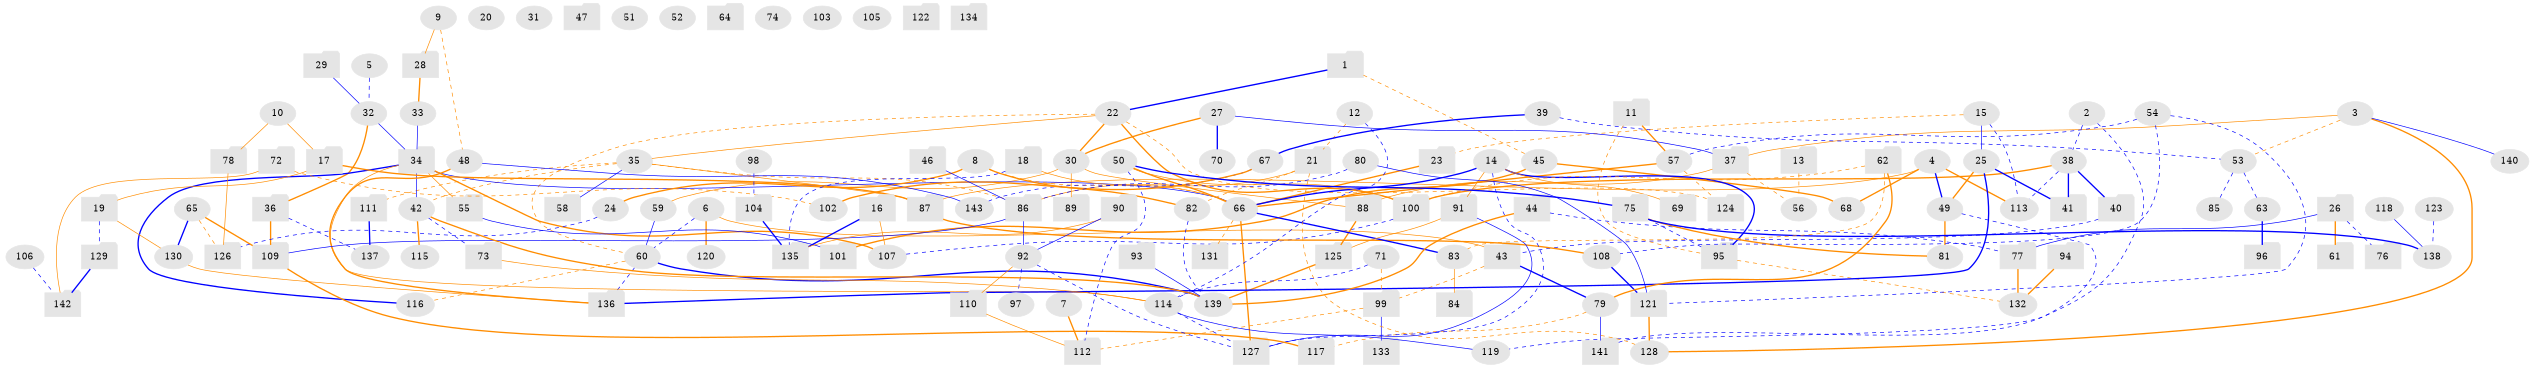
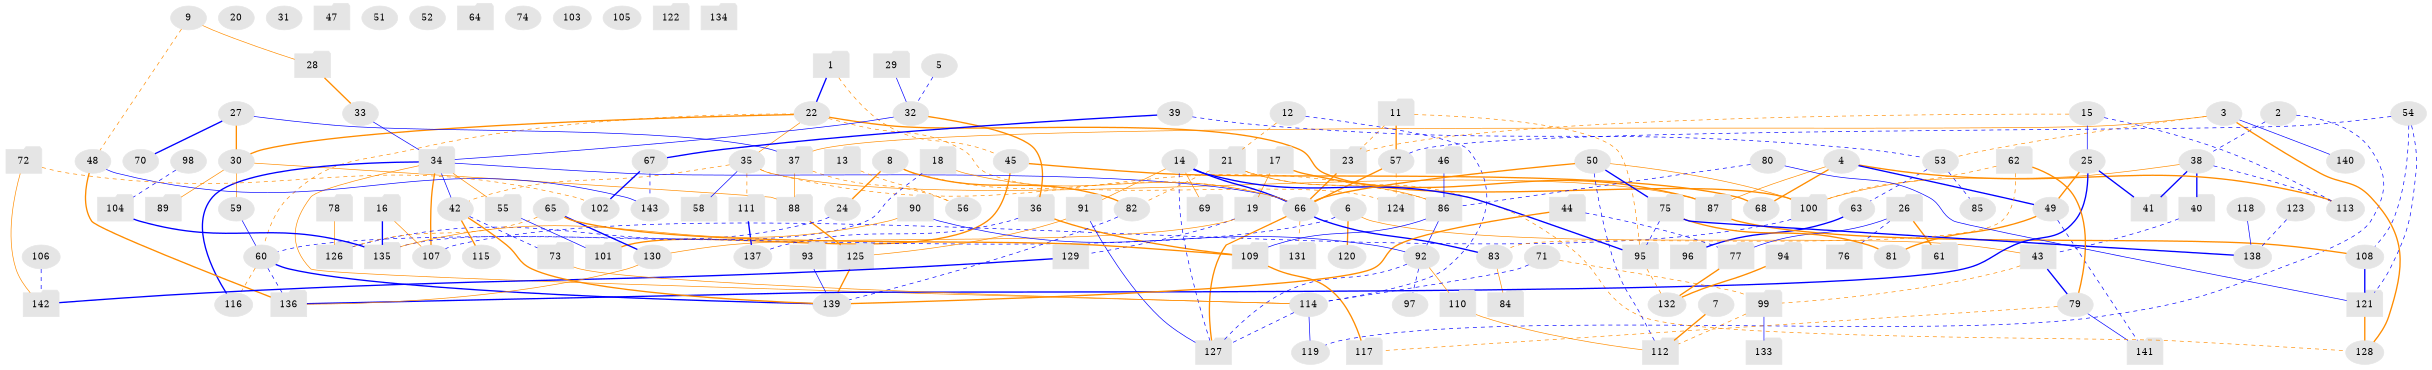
  graph {
    node [color=gray90 shape=ellipse style=filled]
    edge [color=darkorange style=dashed]
    1 [shape=folder]
    22
    45
    60
    30
    35
    100 [shape=folder]
    124 [shape=folder]
    68
    101 [shape=folder]
    2
    38
    119
    113
    41 [shape=folder]
    40 [shape=folder]
    37 [shape=folder]
    3
    53
    128
    140
    56
    88 [shape=folder]
    63
    85
    4
    49
    87 [shape=folder]
    81
    141 [shape=folder]
    108
    5
    32
    34 [shape=folder]
    36 [shape=folder]
    43 [shape=folder]
    6
    120
    79
    99 [shape=folder]
    136 [shape=folder]
    116
    139
    112 [shape=folder]
    7
    8
    24
    66
    82
    126 [shape=folder]
    127 [shape=folder]
    83
    131 [shape=folder]
    28 [shape=folder]
    9
    48
    33
    143
    17 [shape=folder]
-   10
    78 [shape=folder]
    19 [shape=folder]
    11 [shape=folder]
    23 [shape=folder]
    57
    95 [shape=folder]
    132
    21 [shape=folder]
    12
    114
    86 [shape=folder]
    13 [shape=folder]
    14
    69 [shape=folder]
    91 [shape=folder]
    125 [shape=folder]
    15
    25
    16 [shape=folder]
    107
    135 [shape=folder]
    129 [shape=folder]
    130
    18 [shape=folder]
    142 [shape=folder]
    20
    109 [shape=folder]
    92
    59
    89 [shape=folder]
    42
    58 [shape=folder]
    111 [shape=folder]
    26 [shape=folder]
    61 [shape=folder]
    76 [shape=folder]
    77 [shape=folder]
    27
    70
    29 [shape=folder]
    31
    55 [shape=folder]
    137
    73 [shape=folder]
    115
    117 [shape=folder]
    39
    67
    102
    133 [shape=folder]
    44 [shape=folder]
    46 [shape=folder]
    47 [shape=folder]
    50
    75 [shape=folder]
    138
    51
    52
    96 [shape=folder]
    54
    121 [shape=folder]
    62 [shape=folder]
    84 [shape=folder]
    64 [shape=folder]
    65
    71
    72 [shape=folder]
    74
    80
    97
    110 [shape=folder]
    90 [shape=folder]
    93 [shape=folder]
    94 [shape=folder]
    104 [shape=folder]
    98
    103
    105
    106
    118
    122 [shape=folder]
    123
    134 [shape=folder]
    1 -- 22 [color=blue style=bold]
    1 -- 45
    22 -- 60
    22 -- 30 [style=bold]
    22 -- 35 [style=solid]
    22 -- 100 [style=bold]
    22 -- 124
    45 -- 68 [style=bold]
    45 -- 101 [style=bold]
    60 -- 136 [color=blue]
    60 -- 116
    60 -- 139 [color=blue style=bold]
    30 -- 88 [style=solid]
    30 -- 59 [style=solid]
    30 -- 89 [style=solid]
    35 -- 87 [style=solid]
    35 -- 86
    35 -- 42
    35 -- 58 [color=blue style=solid]
    35 -- 111
    100 -- 107 [color=blue]
    2 -- 38 [color=blue]
    2 -- 119 [color=blue]
-   38 -- 100 [style=bold]
+   38 -- 100 [style=solid]
    38 -- 113 [color=blue]
    38 -- 41 [color=blue style=bold]
    38 -- 40 [color=blue style=bold]
    40 -- 43 [color=blue]
    37 -- 56
    37 -- 88 [style=solid]
    3 -- 37 [style=solid]
    3 -- 53
    3 -- 128 [style=bold]
    3 -- 140 [color=blue style=solid]
    53 -- 63 [color=blue]
    53 -- 85 [color=blue]
    88 -- 125 [style=bold]
    63 -- 96 [color=blue style=bold]
    4 -- 68 [style=bold]
    4 -- 113 [style=bold]
    4 -- 49 [color=blue style=bold]
    4 -- 87 [style=solid]
    49 -- 81 [style=bold]
    49 -- 141 [color=blue]
    87 -- 108 [style=bold]
    108 -- 121 [color=blue style=bold]
    5 -- 32 [color=blue]
    32 -- 34 [color=blue style=solid]
    32 -- 36 [style=bold]
    34 -- 116 [color=blue style=bold]
    34 -- 66 [color=blue style=solid]
    34 -- 114 [style=solid]
    34 -- 107 [style=bold]
    34 -- 42 [color=blue style=solid]
    34 -- 55 [style=solid]
    36 -- 109 [style=bold]
    36 -- 137 [color=blue]
    43 -- 79 [color=blue style=bold]
    43 -- 99
    6 -- 60 [color=blue]
    6 -- 43 [style=solid]
    6 -- 120 [style=bold]
    79 -- 141 [color=blue style=solid]
    79 -- 117
    99 -- 112
    99 -- 133 [color=blue style=solid]
    7 -- 112 [style=bold]
    8 -- 24 [style=bold]
    8 -- 66
    8 -- 82 [style=bold]
    24 -- 126 [color=blue]
    66 -- 127 [style=bold]
    66 -- 83 [color=blue style=bold]
    66 -- 131
    82 -- 139 [color=blue]
    83 -- 84 [style=solid]
    28 -- 33 [style=bold]
    9 -- 28 [style=solid]
    9 -- 48
    48 -- 136 [style=bold]
    48 -- 143 [color=blue style=solid]
    33 -- 34 [color=blue style=solid]
    17 -- 87 [style=bold]
    17 -- 19 [style=solid]
-   10 -- 17 [style=solid]
-   10 -- 78 [style=solid]
    78 -- 126 [style=solid]
    19 -- 129 [color=blue]
    19 -- 130 [style=solid]
+   11 -- 23
    11 -- 57 [style=bold]
    11 -- 95
    23 -- 66 [style=bold]
    57 -- 124
    57 -- 66 [style=bold]
    95 -- 132
    21 -- 128
    21 -- 82
    21 -- 86 [style=solid]
    12 -- 21
    12 -- 114 [color=blue]
    114 -- 119 [color=blue style=solid]
    114 -- 127 [color=blue]
    86 -- 109 [color=blue style=solid]
    86 -- 92 [color=blue style=solid]
    13 -- 56
    14 -- 66 [color=blue style=bold]
    14 -- 127 [color=blue]
    14 -- 95 [color=blue style=bold]
    14 -- 69 [style=solid]
    14 -- 91 [style=solid]
    91 -- 127 [color=blue style=solid]
    91 -- 125 [style=solid]
    125 -- 139 [style=bold]
    15 -- 113 [color=blue]
    15 -- 23
    15 -- 25 [color=blue style=solid]
    25 -- 41 [color=blue style=bold]
    25 -- 49 [style=bold]
    25 -- 136 [color=blue style=bold]
    16 -- 107 [style=solid]
    16 -- 135 [color=blue style=bold]
    129 -- 142 [color=blue style=bold]
    130 -- 136 [style=solid]
    18 -- 66 [style=solid]
    18 -- 135 [color=blue]
    109 -- 117 [style=bold]
    92 -- 127 [color=blue]
    92 -- 97 [color=blue]
    92 -- 110 [style=solid]
    59 -- 60 [color=blue style=solid]
    42 -- 139 [style=bold]
    42 -- 73 [color=blue]
    42 -- 115 [style=bold]
    111 -- 137 [color=blue style=bold]
    26 -- 61 [style=bold]
    26 -- 76 [color=blue]
    26 -- 77 [color=blue style=solid]
    77 -- 132 [style=bold]
    27 -- 30 [style=bold]
    27 -- 37 [color=blue style=solid]
    27 -- 70 [color=blue style=bold]
    29 -- 32 [color=blue style=solid]
    55 -- 101 [color=blue style=solid]
    73 -- 114 [style=solid]
    39 -- 53 [color=blue]
    39 -- 67 [color=blue style=bold]
    67 -- 143 [color=blue]
-   67 -- 102 [style=bold]
+   67 -- 102 [color=blue style=bold]
    44 -- 139 [style=bold]
    44 -- 77 [color=blue]
    46 -- 86 [color=blue style=solid]
    50 -- 100 [style=solid]
    50 -- 112 [color=blue]
    50 -- 66 [style=bold]
    50 -- 75 [color=blue style=bold]
    75 -- 81 [style=bold]
    75 -- 95 [color=blue]
    75 -- 138 [color=blue style=bold]
    54 -- 108 [color=blue]
    54 -- 57 [color=blue]
    54 -- 121 [color=blue]
    121 -- 128 [style=bold]
    62 -- 100
    62 -- 79 [style=bold]
    62 -- 83
    65 -- 126
    65 -- 130 [color=blue style=bold]
    65 -- 109 [style=bold]
    71 -- 99
    71 -- 114 [color=blue]
    72 -- 142 [style=solid]
    72 -- 102
    80 -- 86 [color=blue]
    80 -- 121 [color=blue style=solid]
    110 -- 112 [style=solid]
    90 -- 135 [style=solid]
    90 -- 92 [color=blue style=solid]
    93 -- 139 [color=blue style=solid]
    94 -- 132 [style=bold]
    104 -- 135 [color=blue style=bold]
    98 -- 104 [color=blue]
    106 -- 142 [color=blue]
    118 -- 138 [color=blue style=solid]
    123 -- 138 [color=blue]
  }
